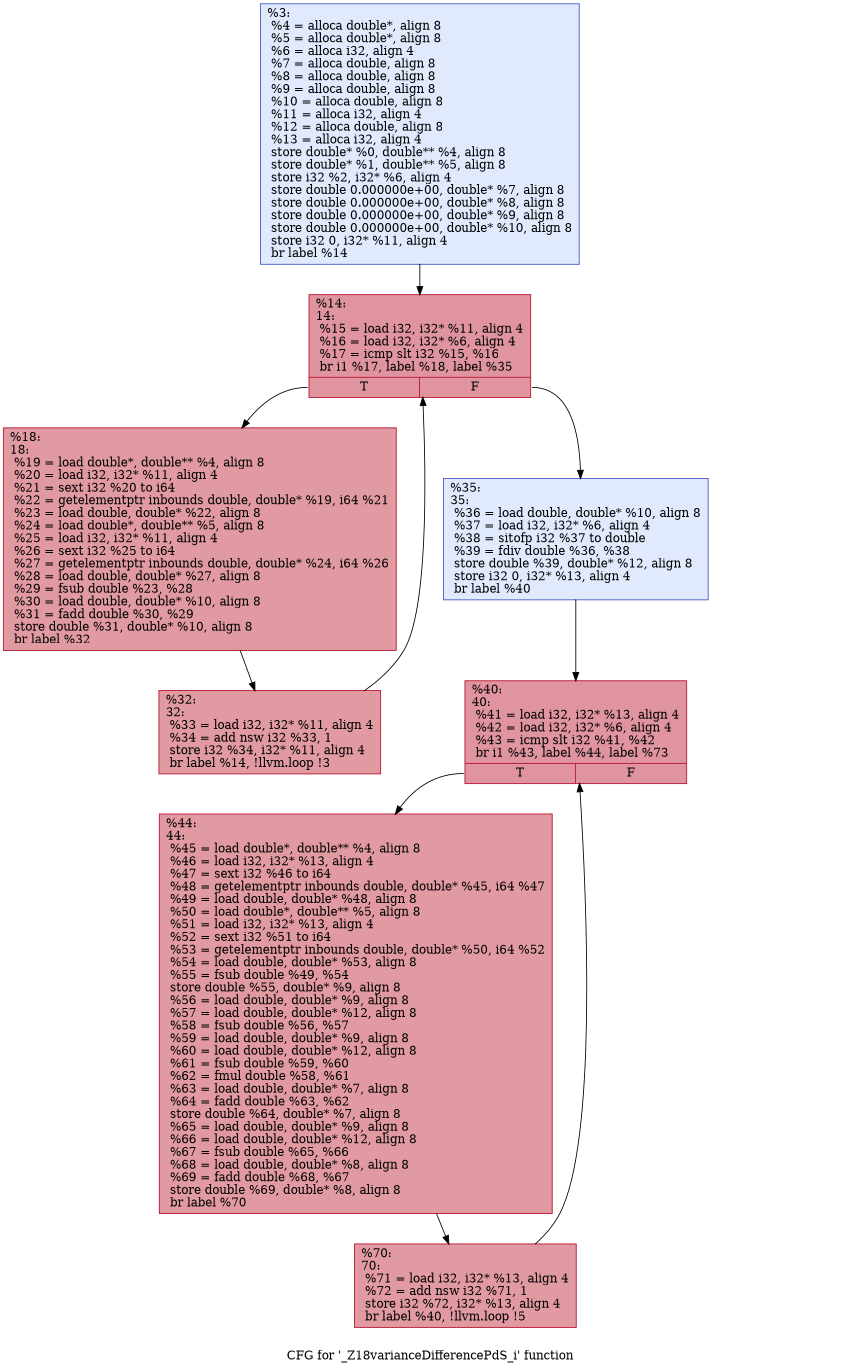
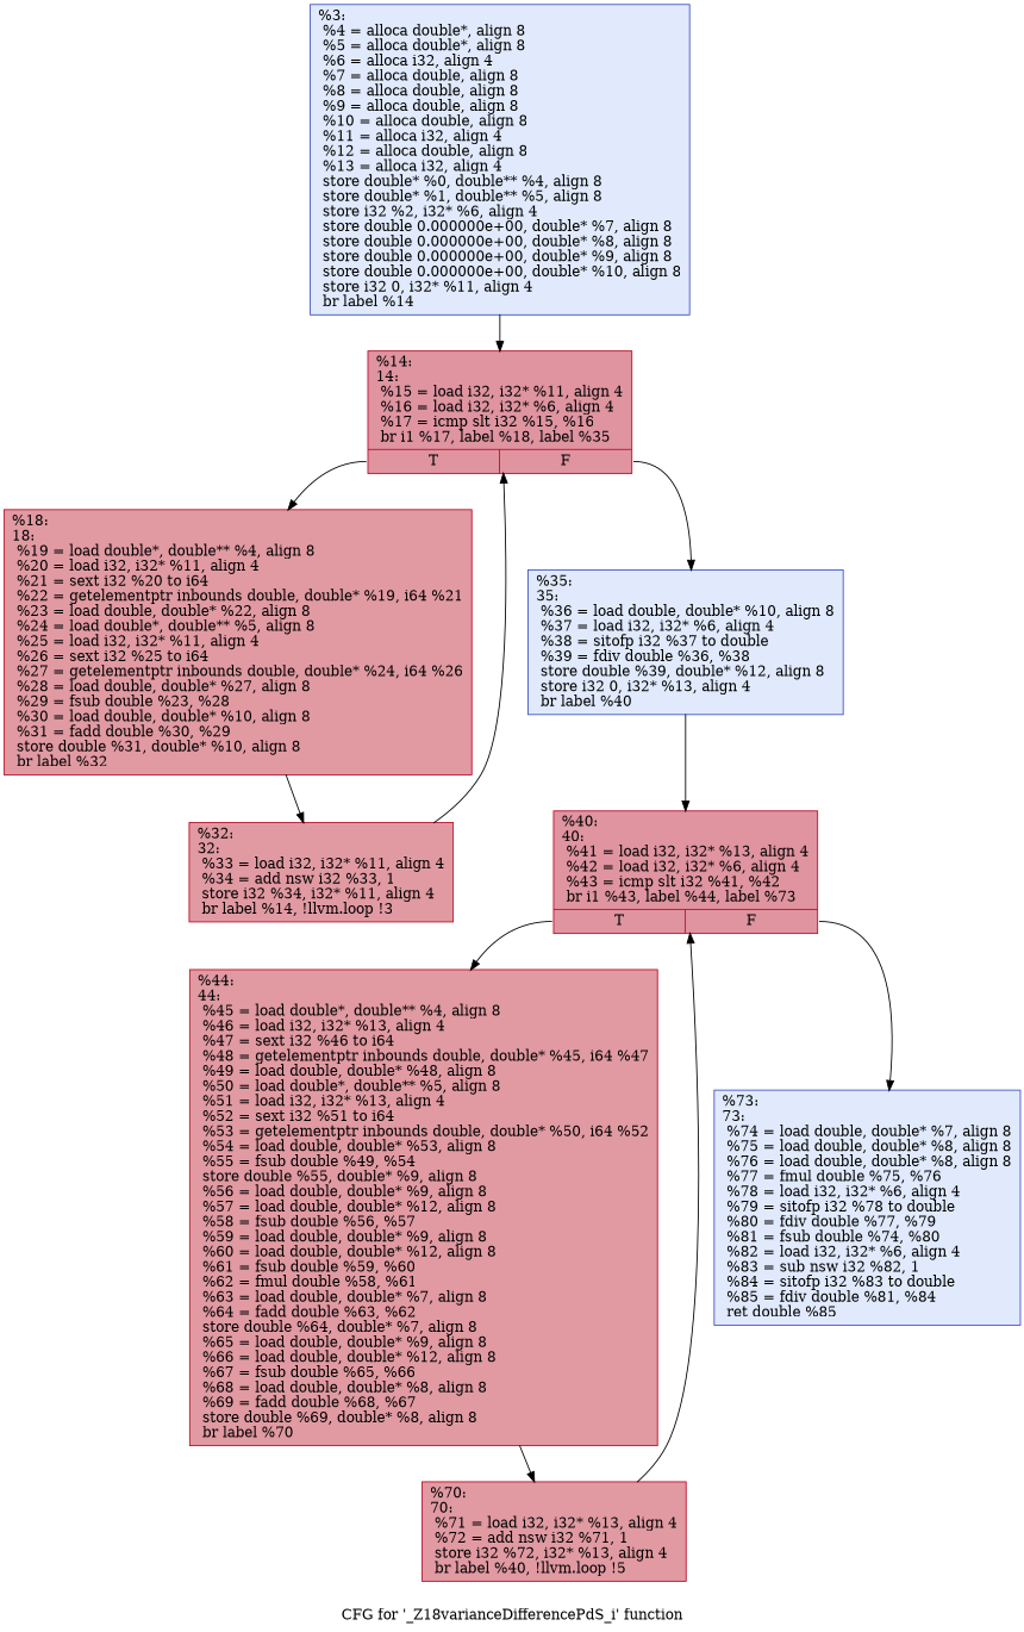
  digraph {
    label="CFG for '_Z18varianceDifferencePdS_i' function"
    node [color="#b70d28ff" fillcolor="#bb1b2c70" shape=record style=filled]
    n1 [color="#3d50c3ff" fillcolor="#b9d0f970" label="{%3:\l  %4 = alloca double*, align 8\l  %5 = alloca double*, align 8\l  %6 = alloca i32, align 4\l  %7 = alloca double, align 8\l  %8 = alloca double, align 8\l  %9 = alloca double, align 8\l  %10 = alloca double, align 8\l  %11 = alloca i32, align 4\l  %12 = alloca double, align 8\l  %13 = alloca i32, align 4\l  store double* %0, double** %4, align 8\l  store double* %1, double** %5, align 8\l  store i32 %2, i32* %6, align 4\l  store double 0.000000e+00, double* %7, align 8\l  store double 0.000000e+00, double* %8, align 8\l  store double 0.000000e+00, double* %9, align 8\l  store double 0.000000e+00, double* %10, align 8\l  store i32 0, i32* %11, align 4\l  br label %14\l}"]
    n2 [fillcolor="#b70d2870" label="{%14:\l14:                                               \l  %15 = load i32, i32* %11, align 4\l  %16 = load i32, i32* %6, align 4\l  %17 = icmp slt i32 %15, %16\l  br i1 %17, label %18, label %35\l|{<s0>T|<s1>F}}"]
    n3 [label="{%18:\l18:                                               \l  %19 = load double*, double** %4, align 8\l  %20 = load i32, i32* %11, align 4\l  %21 = sext i32 %20 to i64\l  %22 = getelementptr inbounds double, double* %19, i64 %21\l  %23 = load double, double* %22, align 8\l  %24 = load double*, double** %5, align 8\l  %25 = load i32, i32* %11, align 4\l  %26 = sext i32 %25 to i64\l  %27 = getelementptr inbounds double, double* %24, i64 %26\l  %28 = load double, double* %27, align 8\l  %29 = fsub double %23, %28\l  %30 = load double, double* %10, align 8\l  %31 = fadd double %30, %29\l  store double %31, double* %10, align 8\l  br label %32\l}"]
    n4 [color="#3d50c3ff" fillcolor="#b9d0f970" label="{%35:\l35:                                               \l  %36 = load double, double* %10, align 8\l  %37 = load i32, i32* %6, align 4\l  %38 = sitofp i32 %37 to double\l  %39 = fdiv double %36, %38\l  store double %39, double* %12, align 8\l  store i32 0, i32* %13, align 4\l  br label %40\l}"]
    n5 [label="{%32:\l32:                                               \l  %33 = load i32, i32* %11, align 4\l  %34 = add nsw i32 %33, 1\l  store i32 %34, i32* %11, align 4\l  br label %14, !llvm.loop !3\l}"]
    n6 [fillcolor="#b70d2870" label="{%40:\l40:                                               \l  %41 = load i32, i32* %13, align 4\l  %42 = load i32, i32* %6, align 4\l  %43 = icmp slt i32 %41, %42\l  br i1 %43, label %44, label %73\l|{<s0>T|<s1>F}}"]
    n7 [label="{%44:\l44:                                               \l  %45 = load double*, double** %4, align 8\l  %46 = load i32, i32* %13, align 4\l  %47 = sext i32 %46 to i64\l  %48 = getelementptr inbounds double, double* %45, i64 %47\l  %49 = load double, double* %48, align 8\l  %50 = load double*, double** %5, align 8\l  %51 = load i32, i32* %13, align 4\l  %52 = sext i32 %51 to i64\l  %53 = getelementptr inbounds double, double* %50, i64 %52\l  %54 = load double, double* %53, align 8\l  %55 = fsub double %49, %54\l  store double %55, double* %9, align 8\l  %56 = load double, double* %9, align 8\l  %57 = load double, double* %12, align 8\l  %58 = fsub double %56, %57\l  %59 = load double, double* %9, align 8\l  %60 = load double, double* %12, align 8\l  %61 = fsub double %59, %60\l  %62 = fmul double %58, %61\l  %63 = load double, double* %7, align 8\l  %64 = fadd double %63, %62\l  store double %64, double* %7, align 8\l  %65 = load double, double* %9, align 8\l  %66 = load double, double* %12, align 8\l  %67 = fsub double %65, %66\l  %68 = load double, double* %8, align 8\l  %69 = fadd double %68, %67\l  store double %69, double* %8, align 8\l  br label %70\l}"]
+   n8 [color="#3d50c3ff" fillcolor="#b9d0f970" label="{%73:\l73:                                               \l  %74 = load double, double* %7, align 8\l  %75 = load double, double* %8, align 8\l  %76 = load double, double* %8, align 8\l  %77 = fmul double %75, %76\l  %78 = load i32, i32* %6, align 4\l  %79 = sitofp i32 %78 to double\l  %80 = fdiv double %77, %79\l  %81 = fsub double %74, %80\l  %82 = load i32, i32* %6, align 4\l  %83 = sub nsw i32 %82, 1\l  %84 = sitofp i32 %83 to double\l  %85 = fdiv double %81, %84\l  ret double %85\l}"]
    n9 [label="{%70:\l70:                                               \l  %71 = load i32, i32* %13, align 4\l  %72 = add nsw i32 %71, 1\l  store i32 %72, i32* %13, align 4\l  br label %40, !llvm.loop !5\l}"]
    n1 -> n2
    n2 -> n3 [tailport=s0]
    n2 -> n4 [tailport=s1]
    n3 -> n5
    n4 -> n6
    n5 -> n2
    n6 -> n7 [tailport=s0]
+   n6 -> n8 [tailport=s1]
    n7 -> n9
    n9 -> n6
  }
